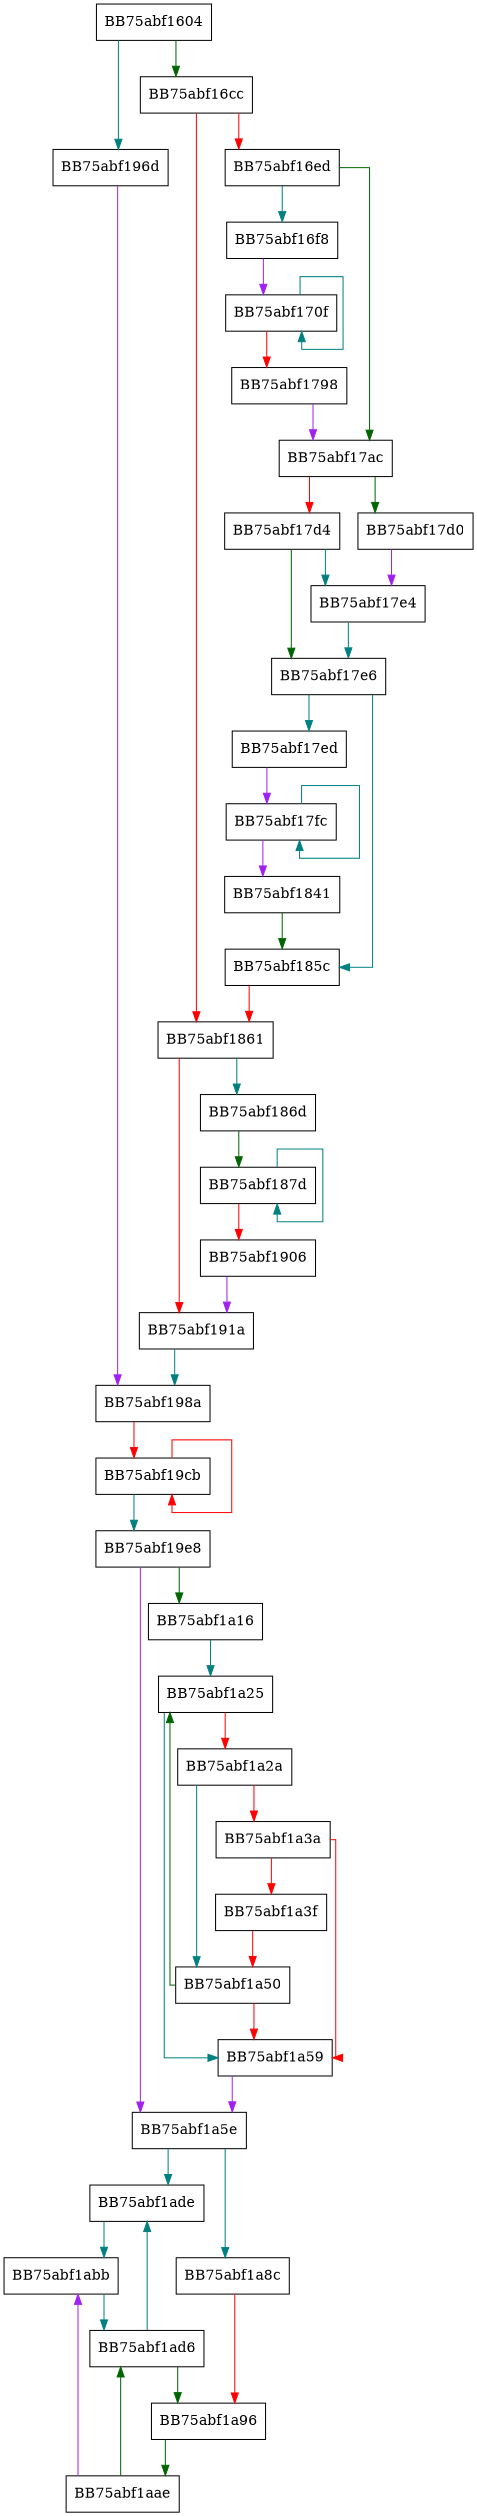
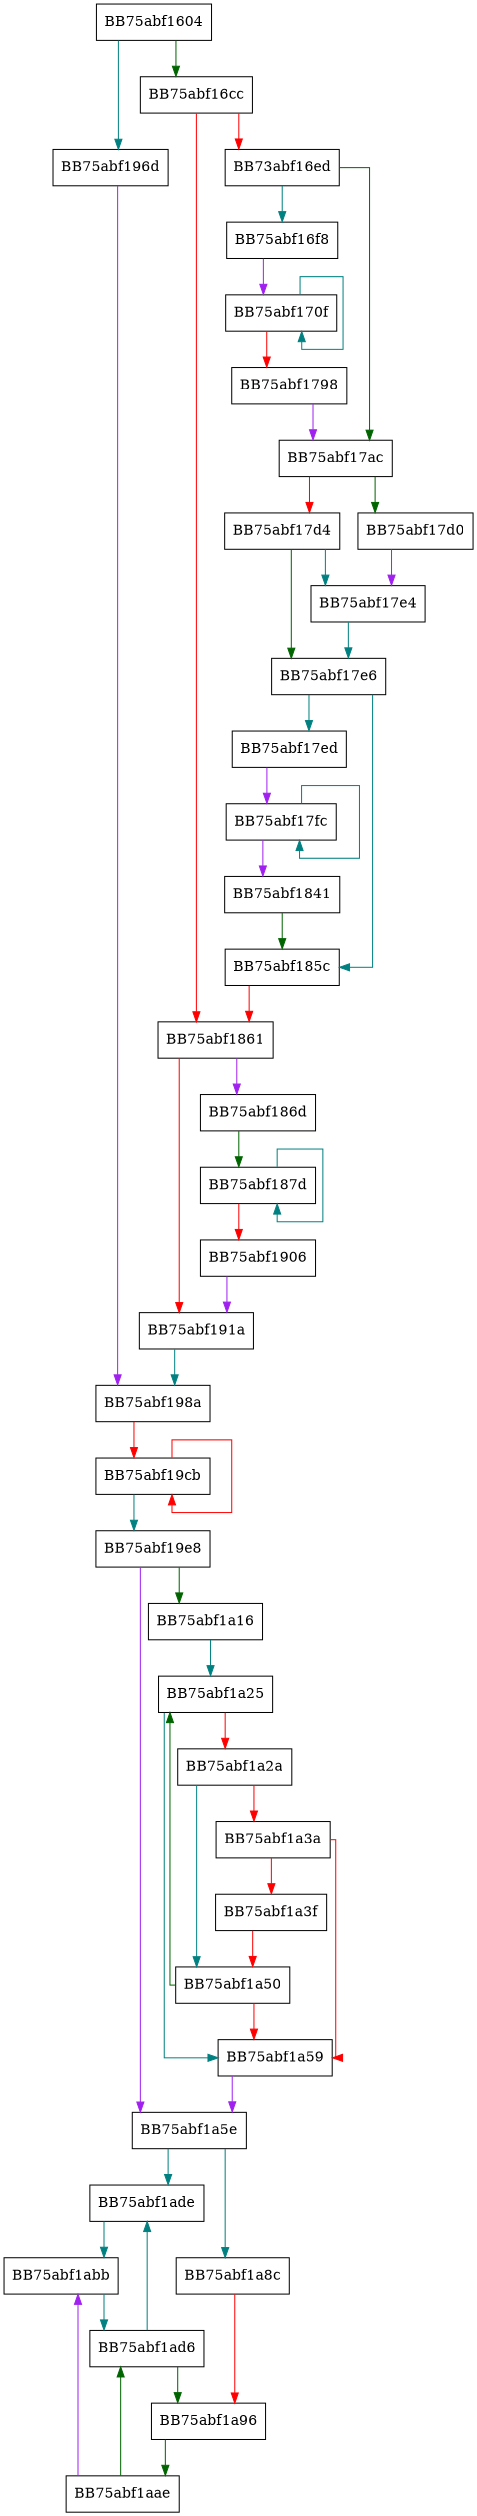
  digraph {
    splines=ortho
    node [shape=box]
    edge [color=teal]
    BB75abf1604
    BB75abf196d
    BB75abf16cc
    BB75abf198a
    BB75abf1861
-   BB75abf16ed
+   BB75abf16ed [label=BB73abf16ed]
    BB75abf19cb
    BB75abf191a
    BB75abf186d
    BB75abf17ac
    BB75abf16f8
    BB75abf187d
    BB75abf17d4
    BB75abf17d0
    BB75abf170f
    BB75abf17e4
    BB75abf17e6
    BB75abf1798
    BB75abf185c
    BB75abf17ed
    BB75abf17fc
    BB75abf1841
    BB75abf1906
    BB75abf19e8
    BB75abf1a5e
    BB75abf1a16
    BB75abf1ade
    BB75abf1a8c
    BB75abf1a25
    BB75abf1abb
    BB75abf1a96
    BB75abf1a59
    BB75abf1a2a
    BB75abf1a50
    BB75abf1a3a
    BB75abf1a3f
    BB75abf1aae
    BB75abf1ad6
    BB75abf1604 -> BB75abf196d
    BB75abf1604 -> BB75abf16cc [color=darkgreen]
    BB75abf196d -> BB75abf198a [color=purple]
    BB75abf16cc -> BB75abf1861 [color=red]
    BB75abf16cc -> BB75abf16ed [color=red]
    BB75abf198a -> BB75abf19cb [color=red]
    BB75abf1861 -> BB75abf191a [color=red]
-   BB75abf1861 -> BB75abf186d
+   BB75abf1861 -> BB75abf186d [color=purple]
    BB75abf16ed -> BB75abf17ac [color=darkgreen]
    BB75abf16ed -> BB75abf16f8
    BB75abf19cb -> BB75abf19cb [color=red]
    BB75abf19cb -> BB75abf19e8
    BB75abf191a -> BB75abf198a
    BB75abf186d -> BB75abf187d [color=darkgreen]
    BB75abf17ac -> BB75abf17d4 [color=red]
    BB75abf17ac -> BB75abf17d0 [color=darkgreen]
    BB75abf16f8 -> BB75abf170f [color=purple]
    BB75abf187d -> BB75abf187d
    BB75abf187d -> BB75abf1906 [color=red]
    BB75abf17d4 -> BB75abf17e4
    BB75abf17d4 -> BB75abf17e6 [color=darkgreen]
    BB75abf17d0 -> BB75abf17e4 [color=purple]
    BB75abf170f -> BB75abf170f
    BB75abf170f -> BB75abf1798 [color=red]
    BB75abf17e4 -> BB75abf17e6
    BB75abf17e6 -> BB75abf185c
    BB75abf17e6 -> BB75abf17ed
    BB75abf1798 -> BB75abf17ac [color=purple]
    BB75abf185c -> BB75abf1861 [color=red]
    BB75abf17ed -> BB75abf17fc [color=purple]
    BB75abf17fc -> BB75abf17fc
    BB75abf17fc -> BB75abf1841 [color=purple]
    BB75abf1841 -> BB75abf185c [color=darkgreen]
    BB75abf1906 -> BB75abf191a [color=purple]
    BB75abf19e8 -> BB75abf1a5e [color=purple]
    BB75abf19e8 -> BB75abf1a16 [color=darkgreen]
    BB75abf1a5e -> BB75abf1ade
    BB75abf1a5e -> BB75abf1a8c
    BB75abf1a16 -> BB75abf1a25
    BB75abf1ade -> BB75abf1abb
    BB75abf1a8c -> BB75abf1a96 [color=red]
    BB75abf1a25 -> BB75abf1a59
    BB75abf1a25 -> BB75abf1a2a [color=red]
    BB75abf1abb -> BB75abf1ad6
    BB75abf1a96 -> BB75abf1aae [color=darkgreen]
    BB75abf1a59 -> BB75abf1a5e [color=purple]
    BB75abf1a2a -> BB75abf1a50
    BB75abf1a2a -> BB75abf1a3a [color=red]
    BB75abf1a50 -> BB75abf1a25 [color=darkgreen]
    BB75abf1a50 -> BB75abf1a59 [color=red]
    BB75abf1a3a -> BB75abf1a59 [color=red]
    BB75abf1a3a -> BB75abf1a3f [color=red]
    BB75abf1a3f -> BB75abf1a50 [color=red]
    BB75abf1aae -> BB75abf1abb [color=purple]
    BB75abf1aae -> BB75abf1ad6 [color=darkgreen]
    BB75abf1ad6 -> BB75abf1ade
    BB75abf1ad6 -> BB75abf1a96 [color=darkgreen]
  }
